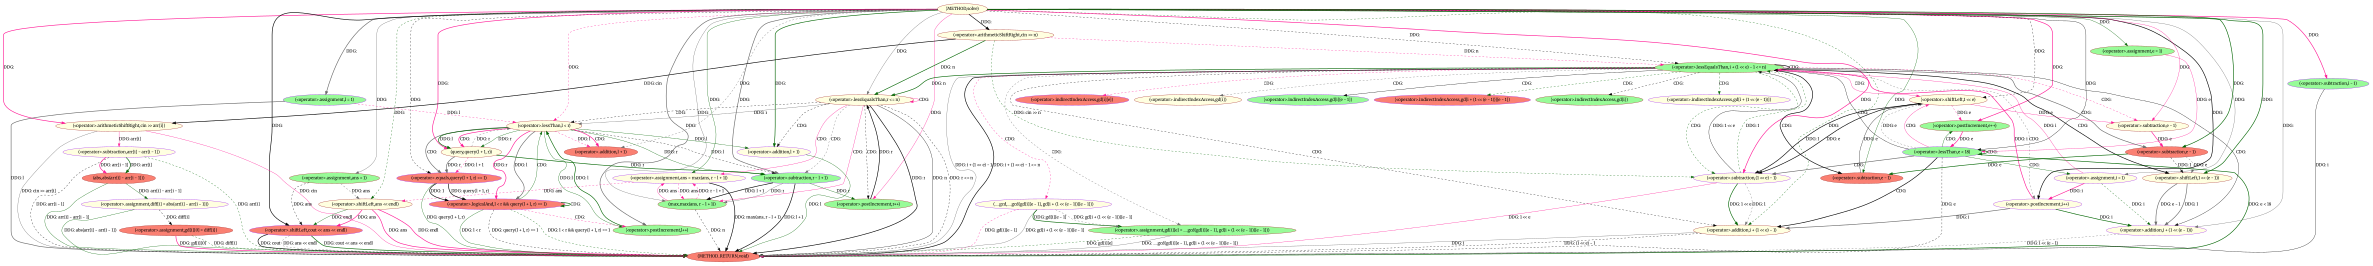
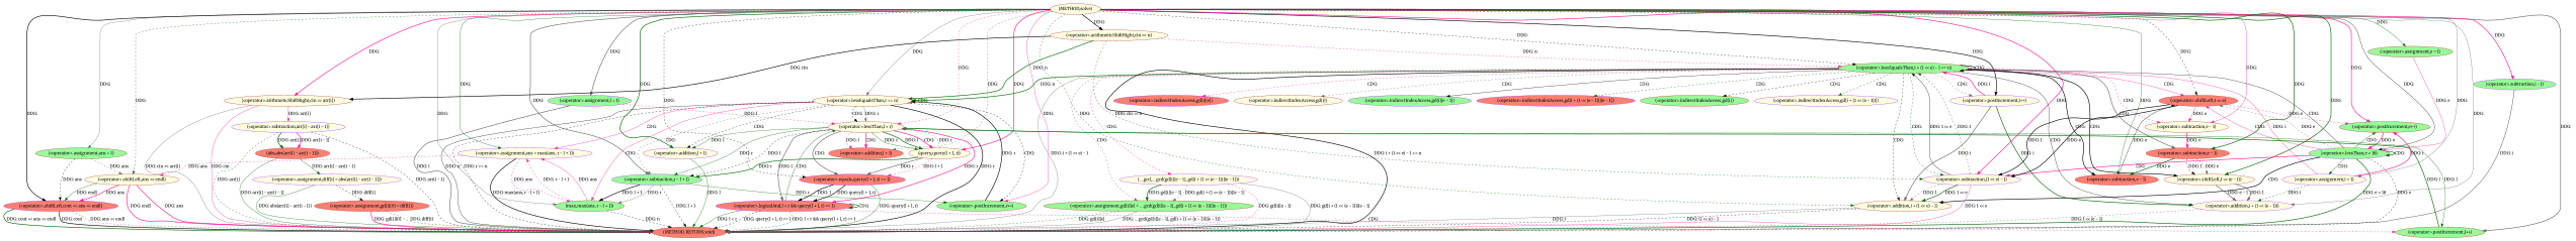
  digraph {
    fontname=Merriweather
    node [color=brown fillcolor=lightyellow fontname=Merriweather style=filled]
    edge [color=darkgreen fontname=Merriweather style=bold]
    n1 [label="(METHOD,solve)"]
    n2 [label="(<operator>.arithmeticShiftRight,cin >> n)"]
    n3 [label="(<operator>.arithmeticShiftRight,cin >> arr[i])"]
    n4 [color=purple fillcolor=palegreen label="(<operator>.assignment,l = 1)"]
    n5 [fillcolor=palegreen label="(<operator>.assignment,ans = 1)"]
    n6 [color=purple fillcolor=salmon label="(<operator>.shiftLeft,cout << ans << endl)"]
    n7 [fillcolor=palegreen label="(<operator>.assignment,e = 1)"]
    n8 [color=purple fillcolor=palegreen label="(<operator>.lessThan,e < 18)"]
    n9 [fillcolor=palegreen label="(<operator>.postIncrement,e++)"]
    n10 [label="(<operator>.lessEqualsThan,r <= n)"]
    n11 [color=purple label="(<operator>.assignment,i = 1)"]
    n12 [fillcolor=palegreen label="(<operator>.lessEqualsThan,i + (1 << e) - 1 <= n)"]
    n13 [color=purple label="(<operator>.postIncrement,i++)"]
    n14 [color=purple label="(<operator>.assignment,ans = max(ans, r - l + 1))"]
    n15 [fillcolor=palegreen label="(<operator>.postIncrement,r++)"]
    n16 [label="(<operator>.shiftLeft,ans << endl)"]
    n17 [fillcolor=palegreen label="(<operator>.postIncrement,l++)"]
    n18 [label="(<operator>.addition,i + (1 << e) - 1)"]
    n19 [fillcolor=palegreen label="(max,max(ans, r - l + 1))"]
    n20 [color=purple fillcolor=palegreen label="(<operator>.subtraction,i - 1)"]
    n21 [color=purple label="(<operator>.subtraction,(1 << e) - 1)"]
    n22 [label="(<operator>.lessThan,l < r)"]
    n23 [color=purple fillcolor=salmon label="(<operator>.equals,query(l + 1, r) == 1)"]
    n24 [color=purple fillcolor=palegreen label="(<operator>.subtraction,r - l + 1)"]
-   n25 [label="(<operator>.shiftLeft,1 << e)"]
+   n25 [fillcolor=salmon label="(<operator>.shiftLeft,1 << e)"]
    n26 [label="(query,query(l + 1, r))"]
    n27 [color=purple label="(<operator>.addition,l + 1)"]
    n28 [label="(<operator>.subtraction,e - 1)"]
    n29 [fillcolor=salmon label="(<operator>.subtraction,e - 1)"]
    n30 [fillcolor=salmon label="(<operator>.addition,l + 1)"]
    n31 [color=purple label="(<operator>.addition,i + (1 << (e - 1)))"]
    n32 [label="(<operator>.shiftLeft,1 << (e - 1))"]
    n33 [fillcolor=salmon label="(<operator>.subtraction,e - 1)"]
    n34 [fillcolor=salmon label="(METHOD_RETURN,void)"]
    n35 [color=purple label="(<operator>.subtraction,arr[i] - arr[i - 1])"]
    n36 [fillcolor=palegreen label="(<operator>.assignment,gd[i][e] = __gcd(gd[i][e - 1], gd[i + (1 << (e - 1))][e - 1]))"]
    n37 [color=purple label="(__gcd,__gcd(gd[i][e - 1], gd[i + (1 << (e - 1))][e - 1]))"]
    n38 [color=purple fillcolor=salmon label="(<operator>.indirectIndexAccess,gd[i][e])"]
    n39 [label="(<operator>.indirectIndexAccess,gd[i])"]
    n40 [color=purple fillcolor=palegreen label="(<operator>.indirectIndexAccess,gd[i][e - 1])"]
    n41 [color=purple fillcolor=salmon label="(<operator>.indirectIndexAccess,gd[i + (1 << (e - 1))][e - 1])"]
    n42 [fillcolor=palegreen label="(<operator>.indirectIndexAccess,gd[i])"]
    n43 [color=purple label="(<operator>.indirectIndexAccess,gd[i + (1 << (e - 1))])"]
    n44 [color=purple fillcolor=salmon label="(<operator>.logicalAnd,l < r && query(l + 1, r) == 1)"]
    n45 [fillcolor=salmon label="(abs,abs(arr[i] - arr[i - 1]))"]
    n46 [color=purple label="(<operator>.assignment,diff[i] = abs(arr[i] - arr[i - 1]))"]
    n47 [fillcolor=salmon label="(<operator>.assignment,gd[i][0] = diff[i])"]
    n1 -> n2 [color=black label="DDG: "]
    n1 -> n3 [color=deeppink label="DDG: "]
    n1 -> n4 [color=gray40 label="DDG: "]
    n1 -> n5 [color=gray40 label="DDG: " style=solid]
    n1 -> n6 [color=black label="DDG: "]
    n1 -> n7 [label="DDG: " style=solid]
    n1 -> n8 [color=black label="DDG: " style=solid]
    n1 -> n9 [color=deeppink label="DDG: "]
    n1 -> n10 [color=gray40 label="DDG: " style=solid]
    n1 -> n11 [color=gray40 label="DDG: " style=solid]
    n1 -> n12 [color=black label="DDG: " style=dashed]
    n1 -> n13 [color=black label="DDG: "]
    n1 -> n14 [label="DDG: " style=solid]
    n1 -> n15 [color=deeppink label="DDG: " style=solid]
    n1 -> n16 [label="DDG: " style=dashed]
    n1 -> n17 [color=gray40 label="DDG: "]
    n1 -> n18 [label="DDG: " style=dashed]
    n1 -> n19 [color=gray40 label="DDG: " style=solid]
    n1 -> n20 [color=deeppink label="DDG: "]
    n1 -> n21 [color=deeppink label="DDG: "]
    n1 -> n22 [color=deeppink label="DDG: " style=dashed]
    n1 -> n23 [color=black label="DDG: " style=dashed]
    n1 -> n24 [color=gray40 label="DDG: "]
    n1 -> n25 [color=black label="DDG: " style=dashed]
    n1 -> n26 [color=deeppink label="DDG: "]
    n1 -> n27 [label="DDG: "]
    n1 -> n28 [color=deeppink label="DDG: " style=solid]
    n1 -> n29 [label="DDG: " style=solid]
    n1 -> n30 [color=gray40 label="DDG: " style=dashed]
    n1 -> n31 [color=gray40 label="DDG: " style=solid]
    n1 -> n32 [label="DDG: "]
    n1 -> n33 [label="DDG: "]
    n2 -> n3 [color=black label="DDG: cin"]
    n2 -> n10 [label="DDG: n"]
    n2 -> n12 [color=deeppink label="DDG: n" style=dashed]
    n2 -> n21 [label="DDG: cin >> n" style=dashed]
    n3 -> n34 [color=deeppink label="DDG: cin" style=solid]
    n3 -> n34 [color=gray40 label="DDG: cin >> arr[i]" style=solid]
    n3 -> n35 [color=deeppink label="DDG: arr[i]" style=solid]
    n4 -> n22 [color=deeppink label="DDG: l" style=dashed]
    n4 -> n34 [color=gray40 label="DDG: l"]
    n5 -> n6 [color=black label="DDG: ans" style=dashed]
    n5 -> n16 [color=gray40 label="DDG: ans" style=dashed]
    n6 -> n34 [color=gray40 label="DDG: ans << endl" style=dashed]
    n6 -> n34 [label="DDG: cout << ans << endl"]
    n6 -> n34 [color=black label="DDG: cout"]
    n7 -> n8 [color=deeppink label="DDG: e" style=solid]
    n8 -> n8 [label="CDG: "]
    n8 -> n9 [label="CDG: " style=solid]
    n8 -> n11 [label="CDG: " style=solid]
    n8 -> n12 [color=black label="CDG: " style=solid]
    n8 -> n18 [color=black label="CDG: "]
-   n8 -> n21 [color=gray40 label="CDG: "]
+   n8 -> n21 [color=deeppink label="CDG: "]
    n8 -> n25 [color=gray40 label="DDG: e" style=dashed]
    n8 -> n25 [color=deeppink label="CDG: " style=solid]
    n8 -> n34 [color=black label="DDG: e" style=dashed]
    n8 -> n34 [label="DDG: e < 18"]
    n9 -> n8 [color=deeppink label="DDG: e"]
    n10 -> n10 [color=deeppink label="CDG: " style=solid]
    n10 -> n14 [color=deeppink label="CDG: " style=solid]
    n10 -> n15 [color=black label="CDG: " style=dashed]
    n10 -> n19 [color=deeppink label="CDG: " style=solid]
    n10 -> n22 [color=gray40 label="DDG: r" style=solid]
    n10 -> n22 [color=black label="CDG: " style=dashed]
    n10 -> n24 [color=gray40 label="CDG: " style=dashed]
    n10 -> n27 [color=black label="CDG: " style=dashed]
    n10 -> n34 [color=black label="DDG: r"]
    n10 -> n34 [color=black label="DDG: n" style=solid]
    n10 -> n34 [color=black label="DDG: r <= n" style=dashed]
    n11 -> n12 [color=deeppink label="DDG: i" style=solid]
-   n11 -> n13 [color=deeppink label="DDG: i"]
+   n11 -> n9 [color=deeppink label="DDG: i"]
    n11 -> n31 [label="DDG: i" style=dashed]
    n12 -> n10 [label="DDG: n"]
    n12 -> n12 [color=black label="CDG: "]
    n12 -> n13 [color=gray40 label="CDG: " style=dashed]
    n12 -> n18 [color=black label="CDG: " style=dashed]
    n12 -> n21 [label="CDG: " style=dashed]
    n12 -> n25 [color=deeppink label="CDG: " style=solid]
    n12 -> n28 [color=deeppink label="CDG: " style=dashed]
    n12 -> n29 [color=black label="CDG: "]
    n12 -> n31 [color=black label="CDG: " style=solid]
    n12 -> n32 [color=black label="CDG: "]
    n12 -> n33 [color=gray40 label="CDG: "]
    n12 -> n34 [color=gray40 label="DDG: i + (1 << e) - 1" style=solid]
    n12 -> n34 [color=black label="DDG: i + (1 << e) - 1 <= n"]
    n12 -> n36 [color=gray40 label="CDG: " style=dashed]
    n12 -> n37 [color=deeppink label="CDG: " style=dashed]
    n12 -> n38 [color=deeppink label="CDG: " style=dashed]
    n12 -> n39 [color=gray40 label="CDG: " style=dashed]
    n12 -> n40 [color=black label="CDG: " style=solid]
    n12 -> n41 [label="CDG: " style=dashed]
    n12 -> n42 [color=black label="CDG: " style=dashed]
    n12 -> n43 [label="CDG: " style=dashed]
    n13 -> n12 [color=deeppink label="DDG: i"]
    n13 -> n18 [color=gray40 label="DDG: i"]
    n13 -> n31 [label="DDG: i"]
    n14 -> n16 [color=deeppink label="DDG: ans" style=dashed]
    n14 -> n19 [color=deeppink label="DDG: ans" style=dashed]
    n14 -> n34 [color=black label="DDG: max(ans, r - l + 1)"]
    n15 -> n10 [color=black label="DDG: r"]
    n16 -> n6 [label="DDG: endl" style=solid]
    n16 -> n6 [color=deeppink label="DDG: ans"]
    n16 -> n34 [color=deeppink label="DDG: ans"]
    n16 -> n34 [color=deeppink label="DDG: endl"]
    n17 -> n22 [label="DDG: l"]
    n18 -> n34 [color=gray40 label="DDG: i" style=solid]
    n18 -> n34 [color=black label="DDG: (1 << e) - 1" style=dashed]
    n19 -> n14 [color=deeppink label="DDG: r - l + 1" style=dashed]
    n19 -> n14 [color=deeppink label="DDG: ans" style=solid]
    n19 -> n34 [color=black label="DDG: n" style=dashed]
    n20 -> n34 [color=black label="DDG: i" style=solid]
    n21 -> n12 [color=black label="DDG: 1 << e" style=solid]
    n21 -> n12 [label="DDG: 1" style=dashed]
    n21 -> n18 [label="DDG: 1 << e"]
    n21 -> n18 [color=gray40 label="DDG: 1" style=dashed]
    n21 -> n34 [color=deeppink label="DDG: 1 << e" style=solid]
    n22 -> n17 [label="DDG: l" style=solid]
    n22 -> n23 [color=gray40 label="CDG: "]
    n22 -> n24 [label="DDG: r" style=solid]
    n22 -> n24 [color=black label="DDG: l" style=dashed]
    n22 -> n26 [label="DDG: r" style=solid]
    n22 -> n26 [label="DDG: l"]
    n22 -> n26 [color=deeppink label="CDG: "]
    n22 -> n27 [label="DDG: l" style=solid]
    n22 -> n30 [color=deeppink label="DDG: l" style=dashed]
    n22 -> n30 [color=deeppink label="CDG: "]
    n22 -> n44 [color=deeppink label="DDG: r"]
    n22 -> n44 [color=gray40 label="DDG: l"]
    n23 -> n34 [label="DDG: query(l + 1, r)" style=solid]
    n23 -> n44 [color=black label="DDG: 1"]
    n23 -> n44 [color=black label="DDG: query(l + 1, r)"]
    n24 -> n15 [label="DDG: r" style=solid]
    n24 -> n19 [color=black label="DDG: l + 1"]
    n24 -> n19 [color=gray40 label="DDG: r" style=solid]
-   n24 -> n34 [color=black label="DDG: l + 1"]
+   n24 -> n34 [color=black label="DDG: l + 1" style=dashed]
    n25 -> n9 [color=deeppink label="DDG: e" style=dashed]
    n25 -> n21 [color=black label="DDG: e"]
    n25 -> n21 [color=black label="DDG: 1"]
    n25 -> n28 [color=deeppink label="DDG: e" style=solid]
    n26 -> n22 [color=gray40 label="DDG: r" style=dashed]
    n26 -> n23 [color=gray40 label="DDG: r"]
    n26 -> n23 [color=deeppink label="DDG: l + 1" style=dashed]
    n26 -> n24 [label="DDG: r"]
    n27 -> n34 [label="DDG: l" style=solid]
    n28 -> n33 [color=deeppink label="DDG: e"]
    n29 -> n25 [color=black label="DDG: e" style=solid]
    n31 -> n34 [color=gray40 label="DDG: 1 << (e - 1)" style=dashed]
    n32 -> n31 [color=gray40 label="DDG: e - 1"]
    n32 -> n31 [color=gray40 label="DDG: 1"]
    n33 -> n29 [label="DDG: e"]
    n33 -> n32 [color=black label="DDG: 1" style=dashed]
    n33 -> n32 [color=gray40 label="DDG: e" style=dashed]
    n35 -> n34 [label="DDG: arr[i]" style=dashed]
    n35 -> n34 [color=black label="DDG: arr[i - 1]" style=dashed]
    n35 -> n45 [label="DDG: arr[i]"]
    n35 -> n45 [color=deeppink label="DDG: arr[i - 1]"]
    n36 -> n34 [label="DDG: gd[i][e]" style=dashed]
    n36 -> n34 [color=gray40 label="DDG: __gcd(gd[i][e - 1], gd[i + (1 << (e - 1))][e - 1])" style=solid]
    n37 -> n34 [color=deeppink label="DDG: gd[i][e - 1]" style=dashed]
    n37 -> n34 [color=gray40 label="DDG: gd[i + (1 << (e - 1))][e - 1]" style=solid]
    n37 -> n36 [label="DDG: gd[i][e - 1]"]
    n37 -> n36 [color=gray40 label="DDG: gd[i + (1 << (e - 1))][e - 1]" style=dashed]
    n44 -> n17 [color=deeppink label="CDG: " style=dashed]
    n44 -> n22 [label="CDG: " style=solid]
    n44 -> n34 [label="DDG: l < r" style=solid]
    n44 -> n34 [color=black label="DDG: query(l + 1, r) == 1" style=dashed]
    n44 -> n34 [label="DDG: l < r && query(l + 1, r) == 1" style=dashed]
    n44 -> n44 [label="CDG: "]
    n45 -> n34 [label="DDG: arr[i] - arr[i - 1]" style=solid]
    n45 -> n46 [label="DDG: arr[i] - arr[i - 1]" style=solid]
    n46 -> n34 [label="DDG: abs(arr[i] - arr[i - 1])" style=solid]
    n46 -> n47 [color=black label="DDG: diff[i]" style=dashed]
    n47 -> n34 [color=deeppink label="DDG: gd[i][0]"]
    n47 -> n34 [label="DDG: diff[i]" style=dashed]
  }
